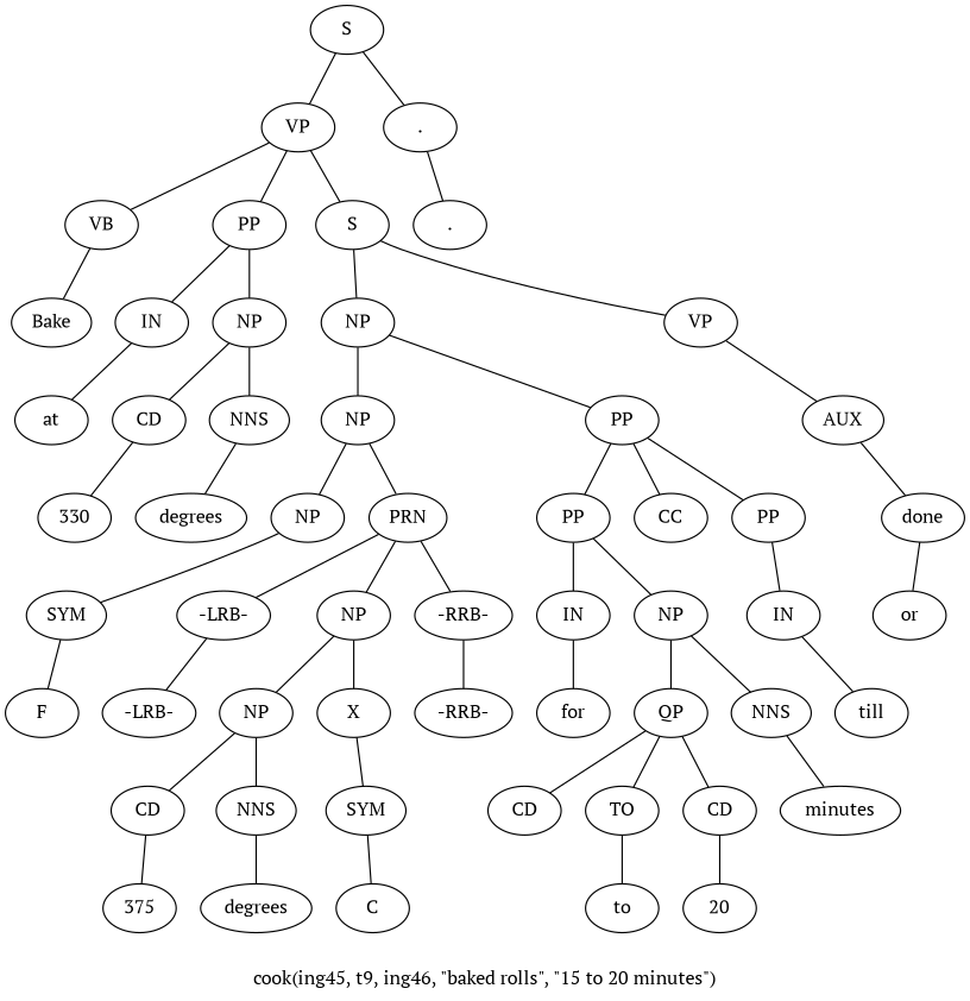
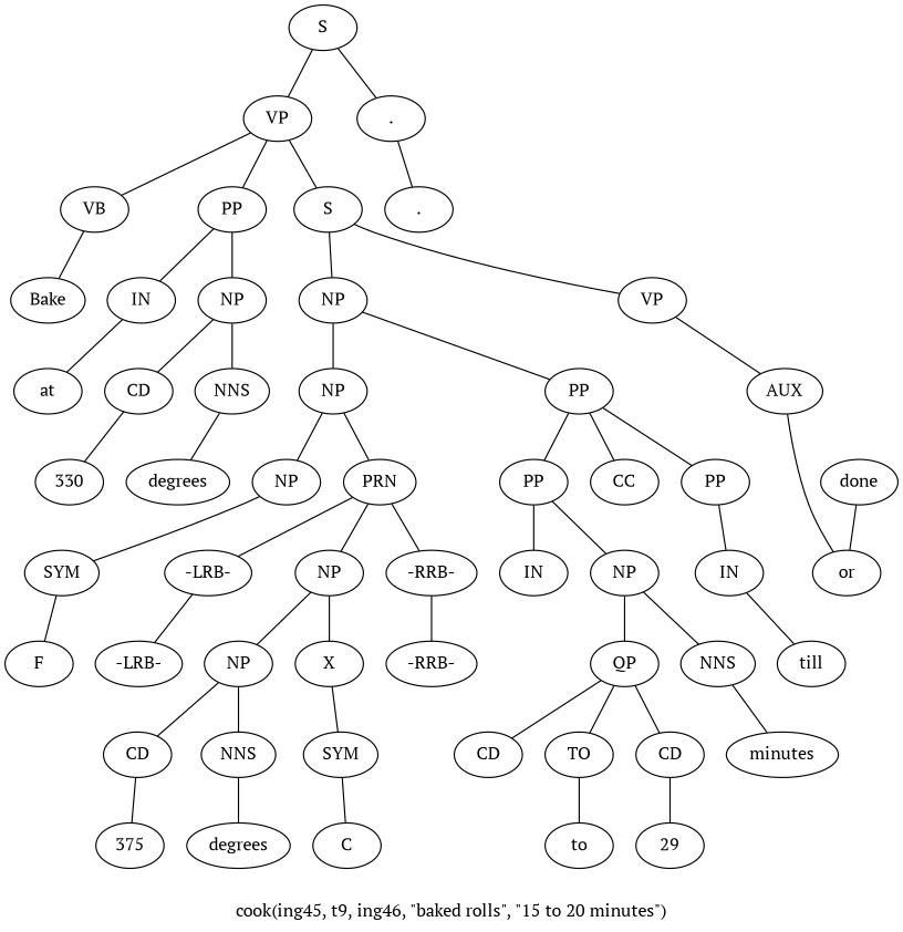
  graph {
    fontname="PT Serif"
    label="cook(ing45, t9, ing46, \"baked rolls\", \"15 to 20 minutes\")"
    node [fontname="PT Serif"]
    edge [fontname="PT Serif"]
    n1 [label=S]
    n2 [label=VP]
    n3 [label="."]
    n4 [label=VB]
    n5 [label=PP]
    n6 [label=S]
    n7 [label="."]
    n8 [label=Bake]
    n9 [label=IN]
    n10 [label=NP]
    n11 [label=NP]
    n12 [label=VP]
    n13 [label=at]
    n14 [label=CD]
    n15 [label=NNS]
    n16 [label=330]
    n17 [label=degrees]
    n18 [label=NP]
    n19 [label=PP]
    n20 [label=AUX]
    n21 [label=NP]
    n22 [label=PRN]
    n23 [label=PP]
    n24 [label=CC]
    n25 [label=PP]
    n26 [label=SYM]
    n27 [label="-LRB-"]
    n28 [label=NP]
    n29 [label="-RRB-"]
    n30 [label=F]
    n31 [label="-LRB-"]
    n32 [label=NP]
    n33 [label=X]
    n34 [label="-RRB-"]
    n35 [label=CD]
    n36 [label=NNS]
    n37 [label=SYM]
    n38 [label=375]
    n39 [label=degrees]
    n40 [label=C]
    n41 [label=IN]
    n42 [label=NP]
    n43 [label=IN]
-   n44 [label=for]
    n45 [label=QP]
    n46 [label=NNS]
    n47 [label=CD]
    n48 [label=TO]
    n49 [label=CD]
    n50 [label=minutes]
    n51 [label=to]
-   n52 [label=20]
+   n52 [label=29]
    n53 [label=or]
    n54 [label=till]
    n55 [label=done]
    n1 -- n2
    n1 -- n3
    n2 -- n4
    n2 -- n5
    n2 -- n6
    n3 -- n7
    n4 -- n8
    n5 -- n9
    n5 -- n10
    n6 -- n11
    n6 -- n12
    n9 -- n13
    n10 -- n14
    n10 -- n15
    n11 -- n18
    n11 -- n19
    n12 -- n20
    n14 -- n16
    n15 -- n17
    n18 -- n21
    n18 -- n22
    n19 -- n23
    n19 -- n24
    n19 -- n25
-   n20 -- n55
+   n20 -- n53
    n21 -- n26
    n22 -- n27
    n22 -- n28
    n22 -- n29
    n23 -- n41
    n23 -- n42
    n25 -- n43
    n26 -- n30
    n27 -- n31
    n28 -- n32
    n28 -- n33
    n29 -- n34
    n32 -- n35
    n32 -- n36
    n33 -- n37
    n35 -- n38
    n36 -- n39
    n37 -- n40
-   n41 -- n44
    n42 -- n45
    n42 -- n46
    n43 -- n54
    n45 -- n47
    n45 -- n48
    n45 -- n49
    n46 -- n50
    n48 -- n51
    n49 -- n52
    n55 -- n53
  }
